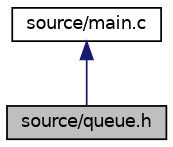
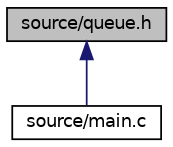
  digraph {
    node [color=black fontname=Helvetica fontsize=10 shape=record style=filled]
    n1 [fillcolor=grey75 fontcolor=black height=0.2 label="source/queue.h" width=0.4]
    n2 [fillcolor=white height=0.2 label="source/main.c" width=0.4]
-   n2 -> n1 [color=midnightblue dir=back fontname=Helvetica fontsize=10 labelfontname=Helvetica labelfontsize=10 style=solid]
+   n1 -> n2 [color=midnightblue dir=back fontname=Helvetica fontsize=10 labelfontname=Helvetica labelfontsize=10 style=solid]
  }
